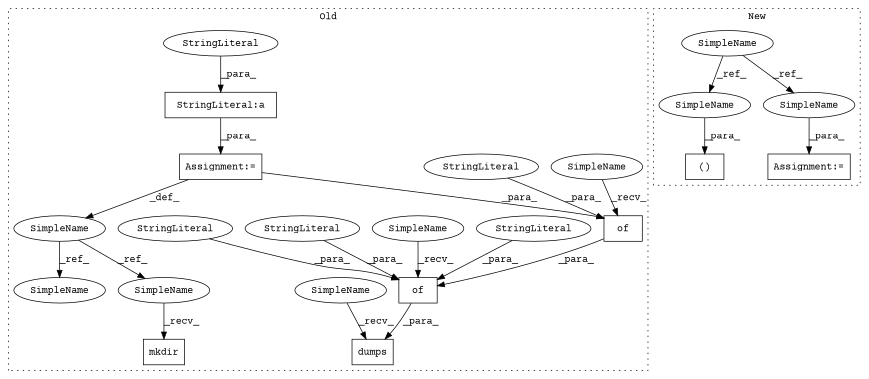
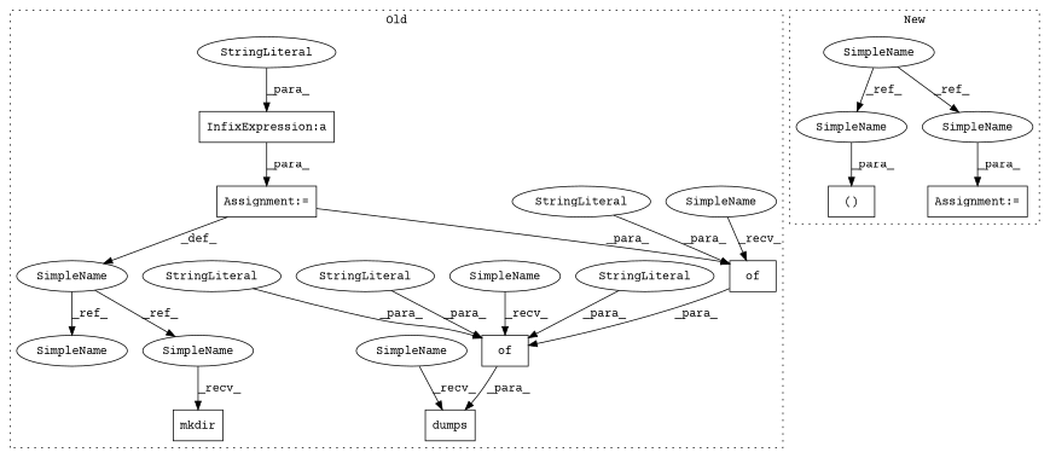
  digraph {
    fontname="Courier Prime"
    node [a=42 fontname="Courier Prime" l=11 s=9619 shape=ellipse]
    edge [fontname="Courier Prime"]
    n1 [a=32 l=7 label=mkdir s=8369 shape=box]
    n2 [label=SimpleName s=8319]
-   n3 [a=27 l=3 label="StringLiteral:a" s=8340 shape=box]
+   n3 [a=27 l=3 label="InfixExpression:a" s=8340 shape=box]
    n4 [a=32 l="6,1" label=dumps s="8564,8651" shape=box]
    n5 [a=32 l="3,1" label=of s="8574,8650" shape=box]
    n6 [a=32 l="3,1" label=of s="8610,8649" shape=box]
    n7 [a=45 l=16 label=StringLiteral s=8613]
    n8 [a=45 l=6 label=StringLiteral s=8577]
    n9 [a=45 l=12 label=StringLiteral s=8584]
    n10 [a=45 l=7 label=StringLiteral s=8343]
    n11 [a=45 l=8 label=StringLiteral s=8597]
    n12 [a=7 l=1 label="Assignment:=" s=8330 shape=box]
    n13 [l=4 label=SimpleName s=8559]
    n14 [l=3 label=SimpleName s=8570]
    n15 [l=3 label=SimpleName s=8606]
    n16 [label=SimpleName s=8357]
    n17 [label=SimpleName s=8637]
    n18 [a=106 l=46 label="()" shape=box]
    n19 [l=22 label=SimpleName s=9482]
    n20 [a=7 l=2 label="Assignment:=" s=9665 shape=box]
    n21 [l=22 label=SimpleName]
    n22 [l=22 label=SimpleName s=9667]
    subgraph cluster_1 {
      label=Old
      style=dotted
      n1
      n2
      n3
      n4
      n5
      n6
      n7
      n8
      n9
      n10
      n11
      n12
      n13
      n14
      n15
      n16
      n17
    }
    subgraph cluster_2 {
      label=New
      style=dotted
      n18
      n19
      n20
      n21
      n22
    }
    n2 -> n16 [label=_ref_]
    n2 -> n17 [label=_ref_]
    n3 -> n12 [label=_para_]
    n5 -> n4 [label=_para_]
    n6 -> n5 [label=_para_]
    n7 -> n6 [label=_para_]
    n8 -> n5 [label=_para_]
    n9 -> n5 [label=_para_]
    n10 -> n3 [label=_para_]
    n11 -> n5 [label=_para_]
    n12 -> n2 [label=_def_]
    n12 -> n6 [label=_para_]
    n13 -> n4 [label=_recv_]
    n14 -> n5 [label=_recv_]
    n15 -> n6 [label=_recv_]
    n16 -> n1 [label=_recv_]
    n19 -> n21 [label=_ref_]
    n19 -> n22 [label=_ref_]
    n21 -> n18 [label=_para_]
    n22 -> n20 [label=_para_]
  }
